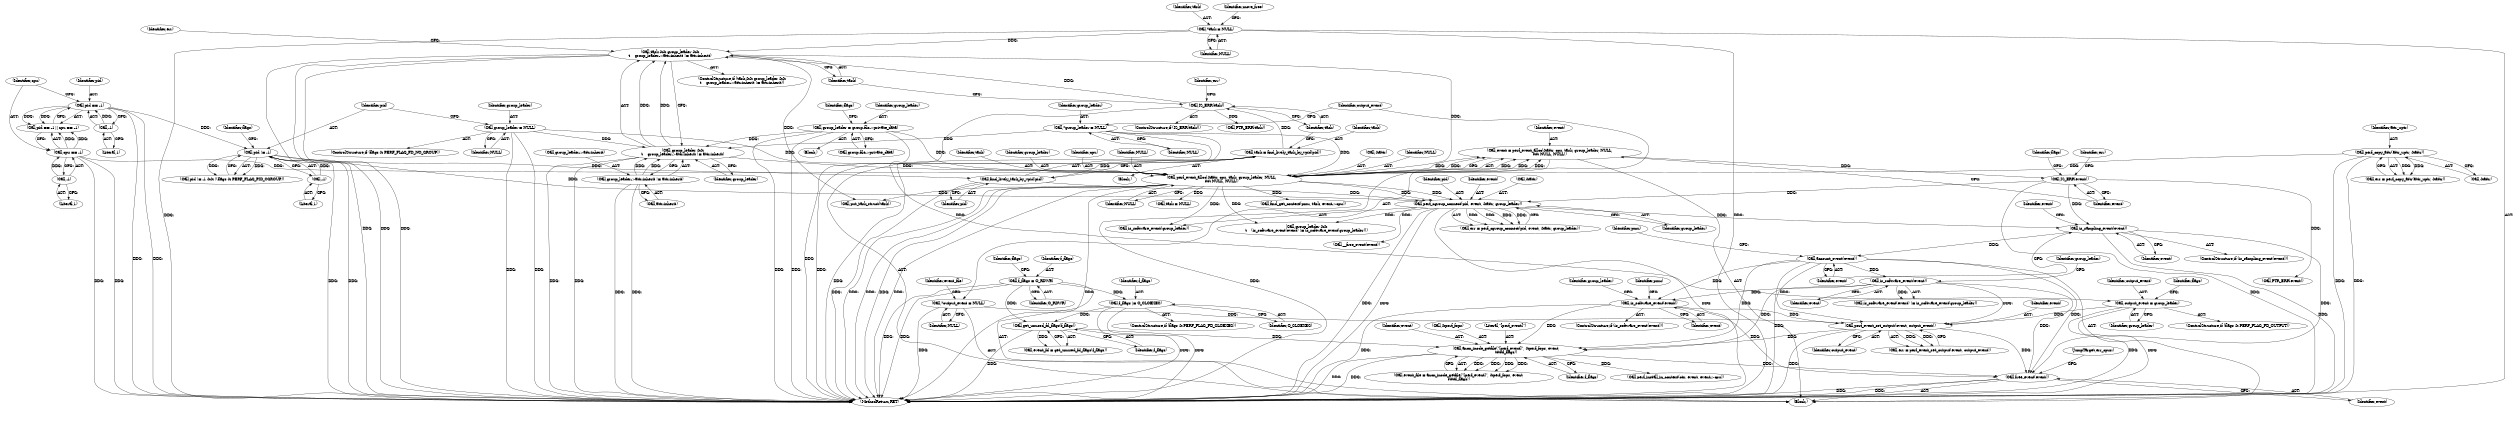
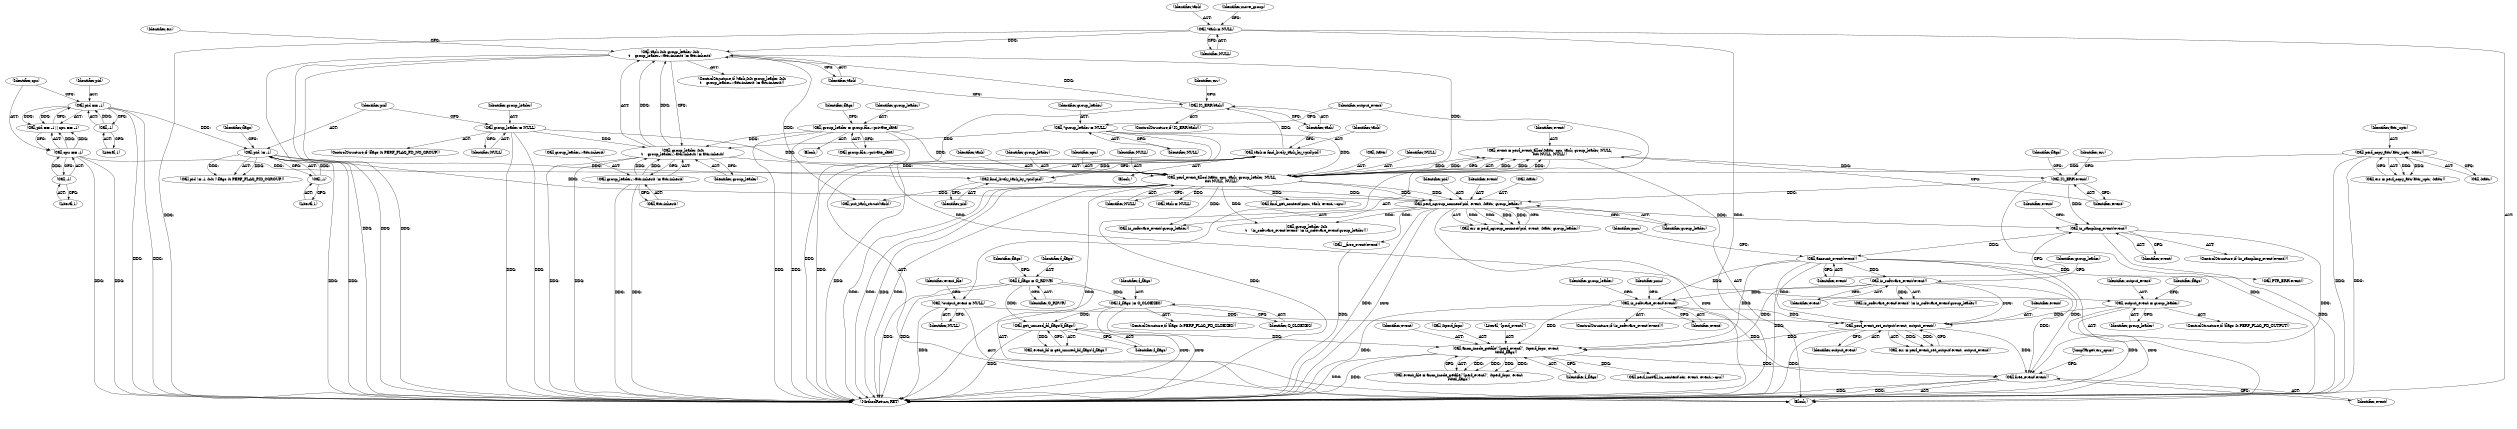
  digraph {
    fontname="DejaVu Serif"
    node [fontname="DejaVu Serif"]
    edge [fontname="DejaVu Serif"]
    n1 [label="(Call,free_event(event))"]
    n2 [label="(MethodReturn,RET)"]
    n3 [label="(Identifier,event)"]
    n4 [label="(Block,)"]
    n5 [label="(Call,is_sampling_event(event))"]
    n6 [label="(Call,account_event(event))"]
    n7 [label="(Identifier,event)"]
    n8 [label="(ControlStructure,if (is_sampling_event(event)))"]
    n9 [label="(Call,is_software_event(event))"]
    n10 [label="(Call,is_software_event(event))"]
    n11 [label="(Call,anon_inode_getfile(\"[perf_event]\", &perf_fops, event,\n\t\t\t\t\tf_flags))"]
    n12 [label="(Call,perf_event_set_output(event, output_event))"]
    n13 [label="(Identifier,event)"]
    n14 [label="(Call,perf_cgroup_connect(pid, event, &attr, group_leader))"]
    n15 [label="(Call,err = perf_cgroup_connect(pid, event, &attr, group_leader))"]
    n16 [label="(Identifier,group_leader)"]
    n17 [label="(Call,group_leader &&\n\t    (is_software_event(event) != is_software_event(group_leader)))"]
    n18 [label="(Call,__free_event(event))"]
    n19 [label="(Call,is_software_event(group_leader))"]
    n20 [label="(Call,pid != -1)"]
    n21 [label="(Call,-1)"]
    n22 [label="(Call,find_lively_task_by_vpid(pid))"]
    n23 [label="(Call,pid != -1 && !(flags & PERF_FLAG_PID_CGROUP))"]
    n24 [label="(Literal,1)"]
    n25 [label="(Call,task = find_lively_task_by_vpid(pid))"]
    n26 [label="(Identifier,pid)"]
    n27 [label="(Call,pid == -1)"]
    n28 [label="(Call,-1)"]
    n29 [label="(Call,pid == -1 || cpu == -1)"]
    n30 [label="(Literal,1)"]
    n31 [label="(Call,cpu == -1)"]
    n32 [label="(Call,IS_ERR(task))"]
    n33 [label="(Block,)"]
    n34 [label="(Call,IS_ERR(event))"]
    n35 [label="(Identifier,event)"]
    n36 [label="(Call,PTR_ERR(event))"]
    n37 [label="(Call,event = perf_event_alloc(&attr, cpu, task, group_leader, NULL,\n\t\t\t\t NULL, NULL))"]
    n38 [label="(Call,perf_event_alloc(&attr, cpu, task, group_leader, NULL,\n\t\t\t\t NULL, NULL))"]
    n39 [label="(Call,find_get_context(pmu, task, event->cpu))"]
    n40 [label="(Call,put_task_struct(task))"]
    n41 [label="(Identifier,NULL)"]
    n42 [label="(Call,task = NULL)"]
    n43 [label="(Call,perf_copy_attr(attr_uptr, &attr))"]
    n44 [label="(Call,err = perf_copy_attr(attr_uptr, &attr))"]
    n45 [label="(Call,&attr)"]
    n46 [label="(Call,-1)"]
    n47 [label="(Literal,1)"]
    n48 [label="(Call,task && group_leader &&\n\t    group_leader->attr.inherit != attr.inherit)"]
    n49 [label="(Call,group_leader &&\n\t    group_leader->attr.inherit != attr.inherit)"]
    n50 [label="(ControlStructure,if (task && group_leader &&\n\t    group_leader->attr.inherit != attr.inherit))"]
    n51 [label="(Identifier,task)"]
    n52 [label="(Call,group_leader->attr.inherit != attr.inherit)"]
    n53 [label="(Identifier,group_leader)"]
    n54 [label="(Call,*task = NULL)"]
    n55 [label="(Identifier,NULL)"]
    n56 [label="(Identifier,task)"]
    n57 [label="(ControlStructure,if (IS_ERR(task)))"]
-   n58 [label="(Call,PTR_ERR(task))"]
    n59 [label="(Call,attr.inherit)"]
    n60 [label="(Call,*group_leader = NULL)"]
    n61 [label="(Identifier,NULL)"]
    n62 [label="(Call,group_leader = group.file->private_data)"]
    n63 [label="(Call,output_event = group_leader)"]
    n64 [label="(Block,)"]
    n65 [label="(Call,group.file->private_data)"]
    n66 [label="(ControlStructure,if (flags & PERF_FLAG_FD_OUTPUT))"]
    n67 [label="(Identifier,group_leader)"]
    n68 [label="(Call,group_leader = NULL)"]
    n69 [label="(ControlStructure,if (flags & PERF_FLAG_FD_NO_GROUP))"]
    n70 [label="(Identifier,NULL)"]
    n71 [label="(Identifier,event)"]
    n72 [label="(Call,is_software_event(event) != is_software_event(group_leader))"]
    n73 [label="(ControlStructure,if (is_software_event(event)))"]
    n74 [label="(Identifier,event)"]
    n75 [label="(Call,event_file = anon_inode_getfile(\"[perf_event]\", &perf_fops, event,\n\t\t\t\t\tf_flags))"]
    n76 [label="(Identifier,f_flags)"]
    n77 [label="(Call,perf_install_in_context(ctx, event, event->cpu))"]
    n78 [label="(Identifier,output_event)"]
    n79 [label="(Call,err = perf_event_set_output(event, output_event))"]
    n80 [label="(Call,*output_event = NULL)"]
    n81 [label="(Identifier,NULL)"]
    n82 [label="(Call,get_unused_fd_flags(f_flags))"]
    n83 [label="(Call,event_fd = get_unused_fd_flags(f_flags))"]
    n84 [label="(Identifier,f_flags)"]
    n85 [label="(Call,f_flags |= O_CLOEXEC)"]
    n86 [label="(ControlStructure,if (flags & PERF_FLAG_FD_CLOEXEC))"]
    n87 [label="(Identifier,O_CLOEXEC)"]
    n88 [label="(Call,f_flags = O_RDWR)"]
    n89 [label="(Identifier,O_RDWR)"]
    n90 [label="(Call,&attr)"]
    n91 [label="(Identifier,event)"]
    n92 [label="(Identifier,event)"]
    n93 [label="(Identifier,task)"]
    n94 [label="(Identifier,event)"]
    n95 [label="(Identifier,f_flags)"]
    n96 [label="(Identifier,f_flags)"]
    n97 [label="(Identifier,event)"]
    n98 [label="(Call,&attr)"]
    n99 [label="(Identifier,flags)"]
    n100 [label="(Identifier,pid)"]
    n101 [label="(Identifier,attr_uptr)"]
    n102 [label="(Identifier,group_leader)"]
    n103 [label="(Identifier,flags)"]
-   n104 [label="(Identifier,move_free)"]
+   n104 [label="(Identifier,move_group)"]
    n105 [label="(Identifier,event)"]
    n106 [label="(Identifier,output_event)"]
    n107 [label="(Identifier,flags)"]
    n108 [label="(Identifier,NULL)"]
    n109 [label="(Identifier,task)"]
    n110 [label="(Call,&perf_fops)"]
    n111 [label="(Identifier,flags)"]
    n112 [label="(Identifier,output_event)"]
    n113 [label="(Identifier,err)"]
    n114 [label="(JumpTarget,err_cpus:)"]
    n115 [label="(Identifier,err)"]
    n116 [label="(Identifier,group_leader)"]
    n117 [label="(Identifier,task)"]
    n118 [label="(Identifier,flags)"]
    n119 [label="(Identifier,pmu)"]
    n120 [label="(Identifier,cpu)"]
    n121 [label="(Identifier,group_leader)"]
    n122 [label="(Identifier,pmu)"]
    n123 [label="(Identifier,group_leader)"]
    n124 [label="(Identifier,cpu)"]
    n125 [label="(Identifier,pid)"]
    n126 [label="(Identifier,group_leader)"]
    n127 [label="(Identifier,err)"]
    n128 [label="(Call,group_leader->attr.inherit)"]
    n129 [label="(Identifier,NULL)"]
    n130 [label="(Identifier,pid)"]
    n131 [label="(Identifier,group_leader)"]
    n132 [label="(Literal,\"[perf_event]\")"]
    n133 [label="(Identifier,event_file)"]
    n1 -> n2 [label="DDG: "]
    n1 -> n2 [label="DDG: "]
    n1 -> n3 [label="CFG: "]
    n1 -> n4 [label="AST: "]
    n3 -> n1 [label="AST: "]
    n5 -> n1 [label="DDG: "]
    n5 -> n2 [label="DDG: "]
    n5 -> n6 [label="DDG: "]
    n5 -> n7 [label="CFG: "]
    n5 -> n8 [label="AST: "]
    n6 -> n1 [label="DDG: "]
    n6 -> n2 [label="DDG: "]
    n6 -> n4 [label="AST: "]
    n6 -> n9 [label="DDG: "]
    n6 -> n10 [label="DDG: "]
    n6 -> n11 [label="DDG: "]
    n6 -> n12 [label="DDG: "]
    n6 -> n13 [label="CFG: "]
    n7 -> n5 [label="AST: "]
    n9 -> n1 [label="DDG: "]
    n9 -> n10 [label="DDG: "]
    n9 -> n11 [label="DDG: "]
    n9 -> n12 [label="DDG: "]
    n9 -> n71 [label="CFG: "]
    n9 -> n72 [label="AST: "]
    n9 -> n72 [label="DDG: "]
    n10 -> n1 [label="DDG: "]
    n10 -> n2 [label="DDG: "]
    n10 -> n11 [label="DDG: "]
    n10 -> n12 [label="DDG: "]
    n10 -> n73 [label="AST: "]
    n10 -> n74 [label="CFG: "]
    n11 -> n1 [label="DDG: "]
    n11 -> n2 [label="DDG: "]
    n11 -> n2 [label="DDG: "]
    n11 -> n75 [label="AST: "]
    n11 -> n75 [label="DDG: "]
    n11 -> n75 [label="DDG: "]
    n11 -> n75 [label="DDG: "]
    n11 -> n75 [label="DDG: "]
    n11 -> n76 [label="CFG: "]
    n11 -> n77 [label="DDG: "]
    n12 -> n1 [label="DDG: "]
    n12 -> n2 [label="DDG: "]
    n12 -> n11 [label="DDG: "]
    n12 -> n78 [label="CFG: "]
    n12 -> n79 [label="AST: "]
    n12 -> n79 [label="DDG: "]
    n12 -> n79 [label="DDG: "]
    n13 -> n5 [label="CFG: "]
    n13 -> n6 [label="AST: "]
    n14 -> n2 [label="DDG: "]
    n14 -> n2 [label="DDG: "]
    n14 -> n2 [label="DDG: "]
    n14 -> n5 [label="DDG: "]
    n14 -> n15 [label="AST: "]
    n14 -> n15 [label="DDG: "]
    n14 -> n15 [label="DDG: "]
    n14 -> n15 [label="DDG: "]
    n14 -> n15 [label="DDG: "]
    n14 -> n16 [label="CFG: "]
    n14 -> n17 [label="DDG: "]
    n14 -> n18 [label="DDG: "]
    n14 -> n19 [label="AST: "]
    n15 -> n14 [label="CFG: "]
    n16 -> n14 [label="AST: "]
    n20 -> n2 [label="DDG: "]
    n20 -> n2 [label="DDG: "]
    n20 -> n14 [label="DDG: "]
    n20 -> n21 [label="CFG: "]
    n20 -> n22 [label="DDG: "]
    n20 -> n23 [label="AST: "]
    n20 -> n23 [label="DDG: "]
    n20 -> n23 [label="DDG: "]
    n21 -> n20 [label="AST: "]
    n21 -> n20 [label="DDG: "]
    n21 -> n24 [label="CFG: "]
-   n22 -> n2 [label="DDG: "]
+   n18 -> n2 [label="DDG: "]
    n22 -> n14 [label="DDG: "]
    n22 -> n25 [label="AST: "]
    n22 -> n25 [label="DDG: "]
    n22 -> n26 [label="CFG: "]
-   n23 -> n20 [label="CFG: "]
    n24 -> n21 [label="AST: "]
    n25 -> n2 [label="DDG: "]
    n25 -> n22 [label="CFG: "]
    n25 -> n32 [label="DDG: "]
    n25 -> n33 [label="AST: "]
    n26 -> n22 [label="AST: "]
    n27 -> n2 [label="DDG: "]
    n27 -> n2 [label="DDG: "]
    n27 -> n20 [label="DDG: "]
    n27 -> n28 [label="CFG: "]
    n27 -> n29 [label="AST: "]
    n27 -> n29 [label="DDG: "]
    n27 -> n29 [label="DDG: "]
    n28 -> n27 [label="AST: "]
    n28 -> n27 [label="DDG: "]
    n28 -> n30 [label="CFG: "]
    n29 -> n27 [label="CFG: "]
    n29 -> n31 [label="CFG: "]
    n30 -> n28 [label="AST: "]
    n31 -> n2 [label="DDG: "]
    n31 -> n2 [label="DDG: "]
    n31 -> n29 [label="AST: "]
    n31 -> n29 [label="DDG: "]
    n31 -> n29 [label="DDG: "]
    n31 -> n38 [label="DDG: "]
    n31 -> n46 [label="CFG: "]
    n32 -> n2 [label="DDG: "]
    n32 -> n48 [label="DDG: "]
    n32 -> n56 [label="CFG: "]
    n32 -> n57 [label="AST: "]
-   n32 -> n58 [label="DDG: "]
    n34 -> n2 [label="DDG: "]
    n34 -> n5 [label="DDG: "]
    n34 -> n14 [label="DDG: "]
    n34 -> n35 [label="CFG: "]
-   n34 -> n36 [label="DDG: "]
+   n6 -> n36 [label="DDG: "]
    n35 -> n34 [label="AST: "]
    n35 -> n37 [label="CFG: "]
    n37 -> n2 [label="DDG: "]
    n37 -> n4 [label="AST: "]
    n37 -> n34 [label="DDG: "]
    n37 -> n38 [label="CFG: "]
    n38 -> n2 [label="DDG: "]
    n38 -> n2 [label="DDG: "]
    n38 -> n2 [label="DDG: "]
    n38 -> n2 [label="DDG: "]
    n38 -> n2 [label="DDG: "]
    n38 -> n14 [label="DDG: "]
    n38 -> n14 [label="DDG: "]
    n38 -> n17 [label="DDG: "]
    n38 -> n19 [label="DDG: "]
    n38 -> n37 [label="AST: "]
    n38 -> n37 [label="DDG: "]
    n38 -> n37 [label="DDG: "]
    n38 -> n37 [label="DDG: "]
    n38 -> n37 [label="DDG: "]
    n38 -> n37 [label="DDG: "]
    n38 -> n39 [label="DDG: "]
    n38 -> n40 [label="DDG: "]
    n38 -> n41 [label="CFG: "]
    n38 -> n42 [label="DDG: "]
    n41 -> n38 [label="AST: "]
    n43 -> n2 [label="DDG: "]
    n43 -> n2 [label="DDG: "]
    n43 -> n38 [label="DDG: "]
    n43 -> n44 [label="AST: "]
    n43 -> n44 [label="DDG: "]
    n43 -> n44 [label="DDG: "]
    n43 -> n45 [label="CFG: "]
    n44 -> n43 [label="CFG: "]
    n45 -> n43 [label="AST: "]
    n46 -> n31 [label="AST: "]
    n46 -> n31 [label="DDG: "]
    n46 -> n47 [label="CFG: "]
    n47 -> n46 [label="AST: "]
    n48 -> n2 [label="DDG: "]
    n48 -> n2 [label="DDG: "]
    n48 -> n2 [label="DDG: "]
    n48 -> n38 [label="DDG: "]
    n48 -> n40 [label="DDG: "]
    n48 -> n49 [label="CFG: "]
    n48 -> n50 [label="AST: "]
    n48 -> n51 [label="CFG: "]
    n49 -> n2 [label="DDG: "]
    n49 -> n2 [label="DDG: "]
    n49 -> n38 [label="DDG: "]
    n49 -> n48 [label="AST: "]
    n49 -> n48 [label="DDG: "]
    n49 -> n48 [label="DDG: "]
    n49 -> n52 [label="CFG: "]
    n49 -> n53 [label="CFG: "]
    n51 -> n32 [label="CFG: "]
    n51 -> n48 [label="AST: "]
    n52 -> n2 [label="DDG: "]
    n52 -> n2 [label="DDG: "]
    n52 -> n49 [label="AST: "]
    n52 -> n49 [label="DDG: "]
    n52 -> n49 [label="DDG: "]
    n52 -> n59 [label="CFG: "]
    n53 -> n49 [label="AST: "]
    n54 -> n2 [label="DDG: "]
    n54 -> n2 [label="DDG: "]
    n54 -> n4 [label="AST: "]
    n54 -> n48 [label="DDG: "]
    n54 -> n55 [label="CFG: "]
    n55 -> n54 [label="AST: "]
    n56 -> n25 [label="CFG: "]
    n56 -> n32 [label="AST: "]
    n59 -> n52 [label="AST: "]
    n60 -> n2 [label="DDG: "]
    n60 -> n4 [label="AST: "]
    n60 -> n38 [label="DDG: "]
    n60 -> n49 [label="DDG: "]
    n60 -> n61 [label="CFG: "]
    n61 -> n60 [label="AST: "]
    n62 -> n2 [label="DDG: "]
    n62 -> n2 [label="DDG: "]
    n62 -> n38 [label="DDG: "]
    n62 -> n49 [label="DDG: "]
    n62 -> n63 [label="DDG: "]
    n62 -> n64 [label="AST: "]
    n62 -> n65 [label="CFG: "]
    n63 -> n2 [label="DDG: "]
    n63 -> n2 [label="DDG: "]
    n63 -> n12 [label="DDG: "]
    n63 -> n66 [label="AST: "]
    n63 -> n67 [label="CFG: "]
    n65 -> n62 [label="AST: "]
    n67 -> n63 [label="AST: "]
    n68 -> n2 [label="DDG: "]
    n68 -> n2 [label="DDG: "]
    n68 -> n38 [label="DDG: "]
    n68 -> n49 [label="DDG: "]
    n68 -> n69 [label="AST: "]
    n68 -> n70 [label="CFG: "]
    n70 -> n68 [label="AST: "]
    n71 -> n9 [label="AST: "]
    n74 -> n10 [label="AST: "]
    n75 -> n11 [label="CFG: "]
    n76 -> n11 [label="AST: "]
    n78 -> n12 [label="AST: "]
    n79 -> n12 [label="CFG: "]
    n80 -> n2 [label="DDG: "]
    n80 -> n4 [label="AST: "]
    n80 -> n12 [label="DDG: "]
    n80 -> n81 [label="CFG: "]
    n81 -> n80 [label="AST: "]
    n82 -> n2 [label="DDG: "]
    n82 -> n11 [label="DDG: "]
    n82 -> n83 [label="AST: "]
    n82 -> n83 [label="DDG: "]
    n82 -> n84 [label="CFG: "]
    n83 -> n82 [label="CFG: "]
    n84 -> n82 [label="AST: "]
    n85 -> n2 [label="DDG: "]
    n85 -> n2 [label="DDG: "]
    n85 -> n82 [label="DDG: "]
    n85 -> n86 [label="AST: "]
    n85 -> n87 [label="CFG: "]
    n87 -> n85 [label="AST: "]
    n88 -> n2 [label="DDG: "]
    n88 -> n2 [label="DDG: "]
    n88 -> n4 [label="AST: "]
    n88 -> n82 [label="DDG: "]
    n88 -> n85 [label="DDG: "]
    n88 -> n89 [label="CFG: "]
    n89 -> n88 [label="AST: "]
    n90 -> n38 [label="AST: "]
    n91 -> n37 [label="AST: "]
    n92 -> n11 [label="AST: "]
    n93 -> n54 [label="AST: "]
    n94 -> n14 [label="AST: "]
    n95 -> n85 [label="AST: "]
    n96 -> n88 [label="AST: "]
    n97 -> n5 [label="CFG: "]
    n98 -> n14 [label="AST: "]
    n99 -> n20 [label="CFG: "]
    n100 -> n14 [label="AST: "]
    n101 -> n43 [label="AST: "]
    n102 -> n68 [label="AST: "]
    n103 -> n62 [label="CFG: "]
    n104 -> n54 [label="CFG: "]
    n105 -> n12 [label="AST: "]
    n106 -> n63 [label="AST: "]
    n107 -> n88 [label="CFG: "]
    n108 -> n38 [label="AST: "]
    n109 -> n38 [label="AST: "]
    n110 -> n11 [label="AST: "]
    n111 -> n34 [label="CFG: "]
    n112 -> n60 [label="CFG: "]
    n112 -> n80 [label="AST: "]
    n113 -> n48 [label="CFG: "]
    n114 -> n1 [label="CFG: "]
    n115 -> n34 [label="CFG: "]
    n116 -> n38 [label="AST: "]
    n117 -> n25 [label="AST: "]
    n118 -> n63 [label="CFG: "]
    n119 -> n6 [label="CFG: "]
    n120 -> n38 [label="AST: "]
    n121 -> n9 [label="CFG: "]
    n122 -> n10 [label="CFG: "]
    n123 -> n62 [label="AST: "]
    n124 -> n27 [label="CFG: "]
    n124 -> n31 [label="AST: "]
    n125 -> n27 [label="AST: "]
    n126 -> n10 [label="CFG: "]
    n127 -> n32 [label="CFG: "]
    n128 -> n52 [label="AST: "]
    n129 -> n38 [label="AST: "]
    n130 -> n20 [label="AST: "]
    n130 -> n68 [label="CFG: "]
    n131 -> n60 [label="AST: "]
    n132 -> n11 [label="AST: "]
    n133 -> n80 [label="CFG: "]
  }
